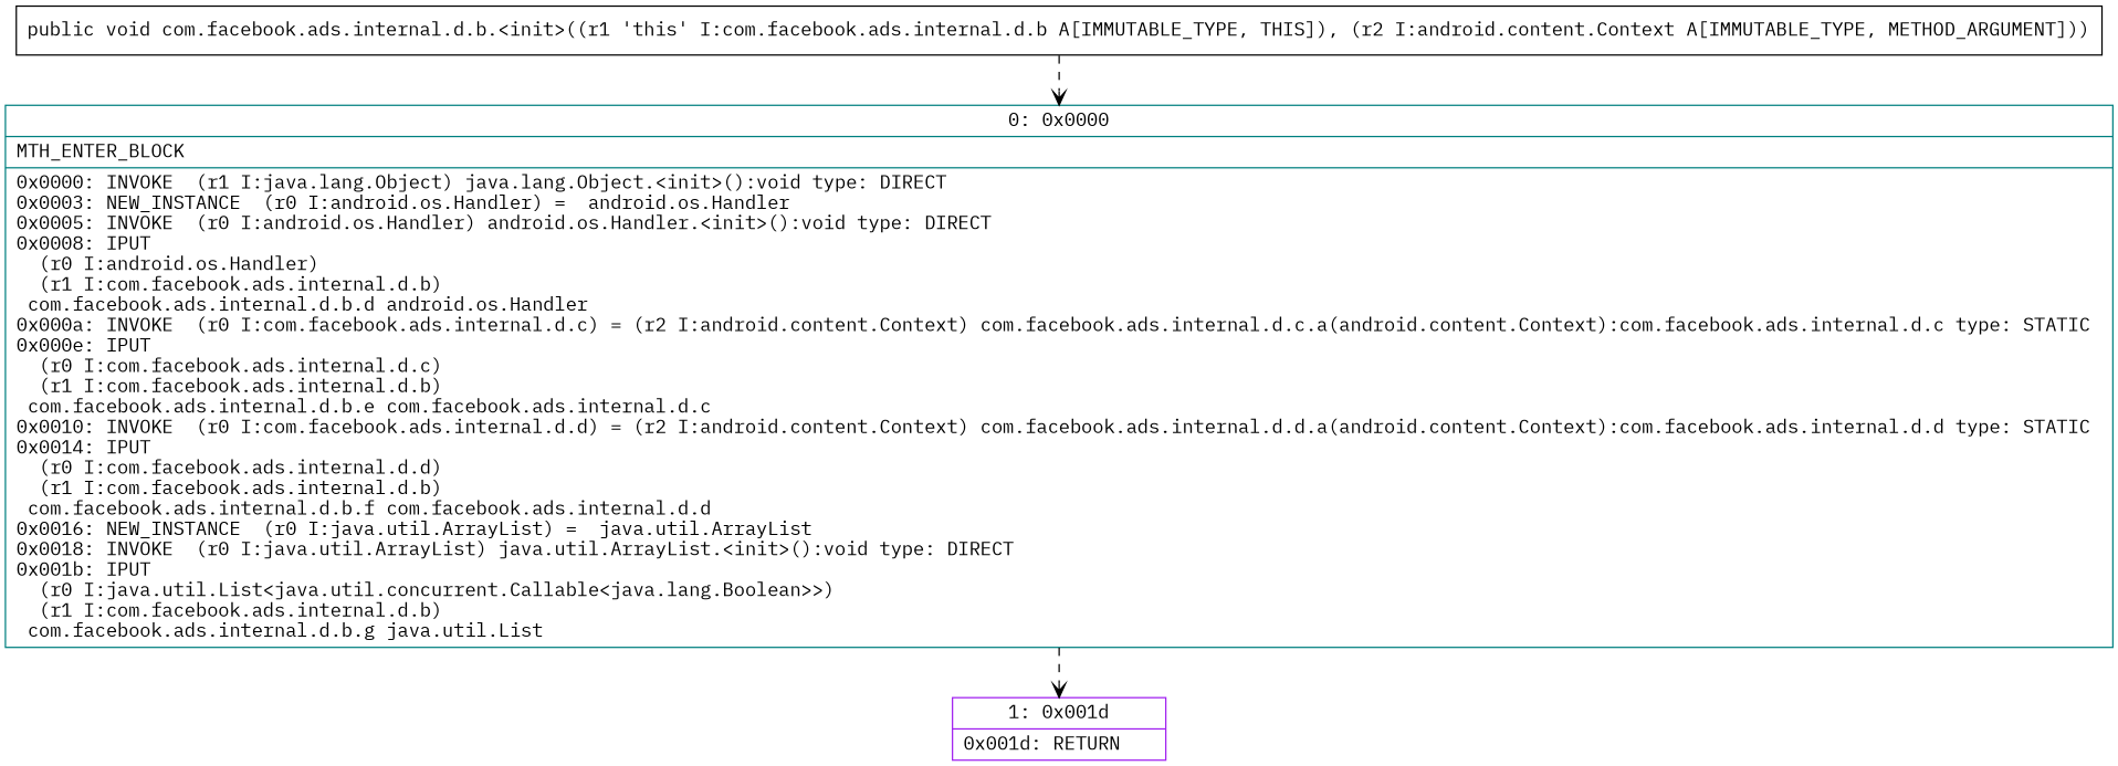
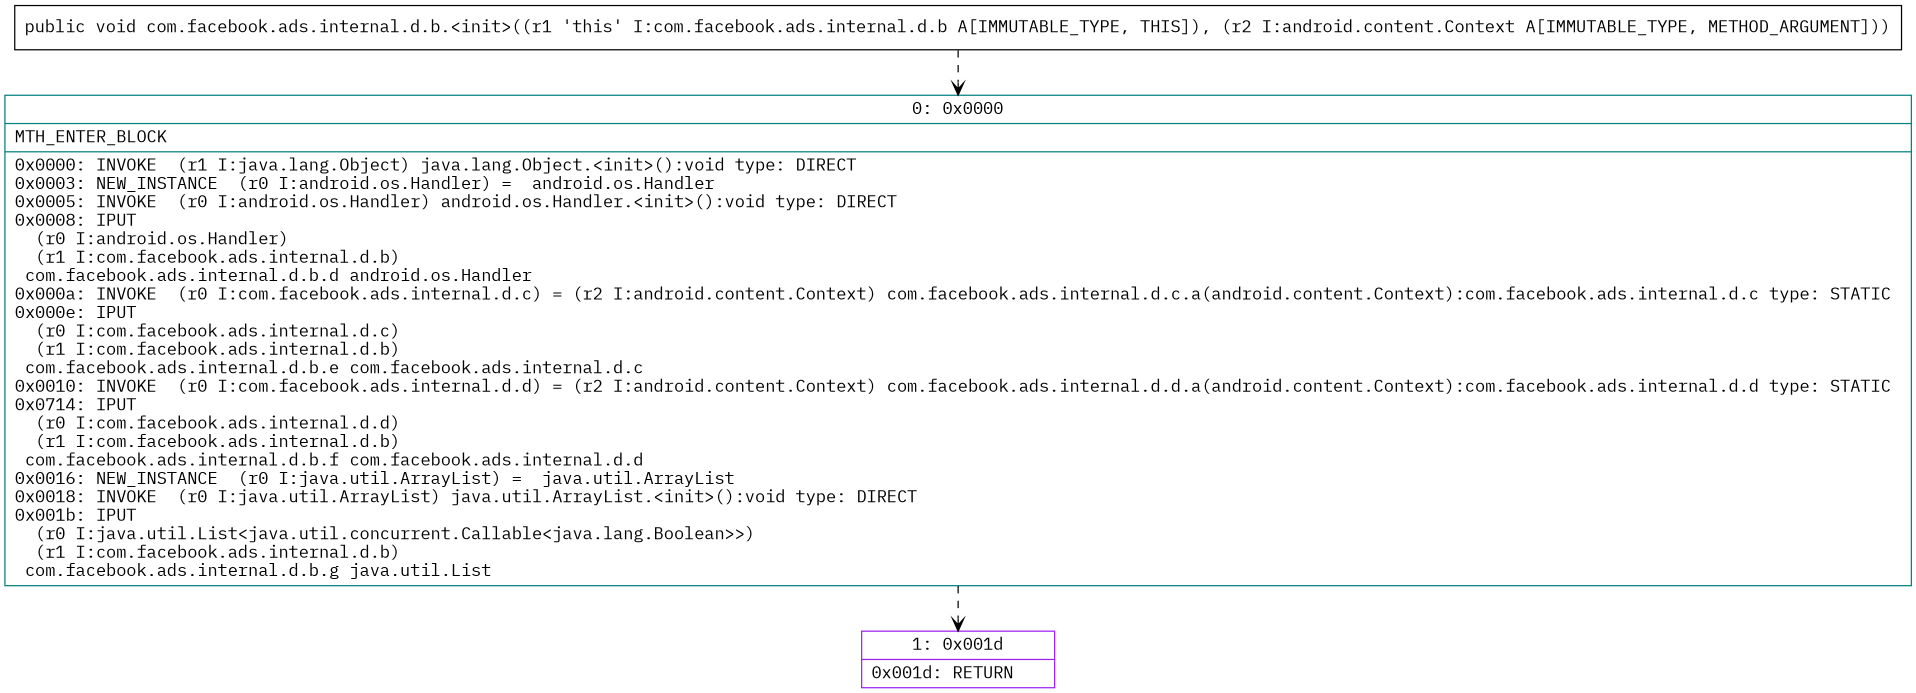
  digraph {
    fontname="IBM Plex Mono"
    node [shape=record fontname="IBM Plex Mono"]
    edge [style=dashed arrowhead=vee fontname="IBM Plex Mono"]
-   n1 [label="{0\:\ 0x0000|MTH_ENTER_BLOCK\l|0x0000: INVOKE  (r1 I:java.lang.Object) java.lang.Object.\<init\>():void type: DIRECT \l0x0003: NEW_INSTANCE  (r0 I:android.os.Handler) =  android.os.Handler \l0x0005: INVOKE  (r0 I:android.os.Handler) android.os.Handler.\<init\>():void type: DIRECT \l0x0008: IPUT  \l  (r0 I:android.os.Handler)\l  (r1 I:com.facebook.ads.internal.d.b)\l com.facebook.ads.internal.d.b.d android.os.Handler \l0x000a: INVOKE  (r0 I:com.facebook.ads.internal.d.c) = (r2 I:android.content.Context) com.facebook.ads.internal.d.c.a(android.content.Context):com.facebook.ads.internal.d.c type: STATIC \l0x000e: IPUT  \l  (r0 I:com.facebook.ads.internal.d.c)\l  (r1 I:com.facebook.ads.internal.d.b)\l com.facebook.ads.internal.d.b.e com.facebook.ads.internal.d.c \l0x0010: INVOKE  (r0 I:com.facebook.ads.internal.d.d) = (r2 I:android.content.Context) com.facebook.ads.internal.d.d.a(android.content.Context):com.facebook.ads.internal.d.d type: STATIC \l0x0014: IPUT  \l  (r0 I:com.facebook.ads.internal.d.d)\l  (r1 I:com.facebook.ads.internal.d.b)\l com.facebook.ads.internal.d.b.f com.facebook.ads.internal.d.d \l0x0016: NEW_INSTANCE  (r0 I:java.util.ArrayList) =  java.util.ArrayList \l0x0018: INVOKE  (r0 I:java.util.ArrayList) java.util.ArrayList.\<init\>():void type: DIRECT \l0x001b: IPUT  \l  (r0 I:java.util.List\<java.util.concurrent.Callable\<java.lang.Boolean\>\>)\l  (r1 I:com.facebook.ads.internal.d.b)\l com.facebook.ads.internal.d.b.g java.util.List \l}" color=teal]
+   n1 [label="{0\:\ 0x0000|MTH_ENTER_BLOCK\l|0x0000: INVOKE  (r1 I:java.lang.Object) java.lang.Object.\<init\>():void type: DIRECT \l0x0003: NEW_INSTANCE  (r0 I:android.os.Handler) =  android.os.Handler \l0x0005: INVOKE  (r0 I:android.os.Handler) android.os.Handler.\<init\>():void type: DIRECT \l0x0008: IPUT  \l  (r0 I:android.os.Handler)\l  (r1 I:com.facebook.ads.internal.d.b)\l com.facebook.ads.internal.d.b.d android.os.Handler \l0x000a: INVOKE  (r0 I:com.facebook.ads.internal.d.c) = (r2 I:android.content.Context) com.facebook.ads.internal.d.c.a(android.content.Context):com.facebook.ads.internal.d.c type: STATIC \l0x000e: IPUT  \l  (r0 I:com.facebook.ads.internal.d.c)\l  (r1 I:com.facebook.ads.internal.d.b)\l com.facebook.ads.internal.d.b.e com.facebook.ads.internal.d.c \l0x0010: INVOKE  (r0 I:com.facebook.ads.internal.d.d) = (r2 I:android.content.Context) com.facebook.ads.internal.d.d.a(android.content.Context):com.facebook.ads.internal.d.d type: STATIC \l0x0714: IPUT  \l  (r0 I:com.facebook.ads.internal.d.d)\l  (r1 I:com.facebook.ads.internal.d.b)\l com.facebook.ads.internal.d.b.f com.facebook.ads.internal.d.d \l0x0016: NEW_INSTANCE  (r0 I:java.util.ArrayList) =  java.util.ArrayList \l0x0018: INVOKE  (r0 I:java.util.ArrayList) java.util.ArrayList.\<init\>():void type: DIRECT \l0x001b: IPUT  \l  (r0 I:java.util.List\<java.util.concurrent.Callable\<java.lang.Boolean\>\>)\l  (r1 I:com.facebook.ads.internal.d.b)\l com.facebook.ads.internal.d.b.g java.util.List \l}" color=teal]
    n2 [label="{1\:\ 0x001d|0x001d: RETURN   \l}" color=purple]
    n3 [label="{public void com.facebook.ads.internal.d.b.\<init\>((r1 'this' I:com.facebook.ads.internal.d.b A[IMMUTABLE_TYPE, THIS]), (r2 I:android.content.Context A[IMMUTABLE_TYPE, METHOD_ARGUMENT])) }" color=black]
    n1 -> n2
    n3 -> n1
  }
